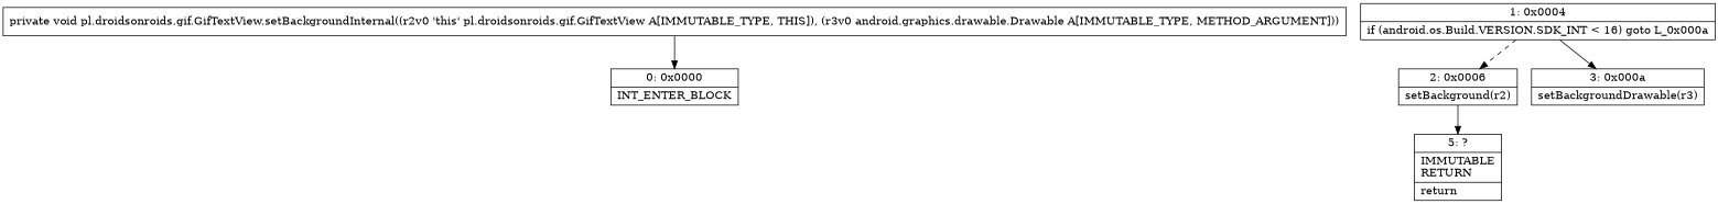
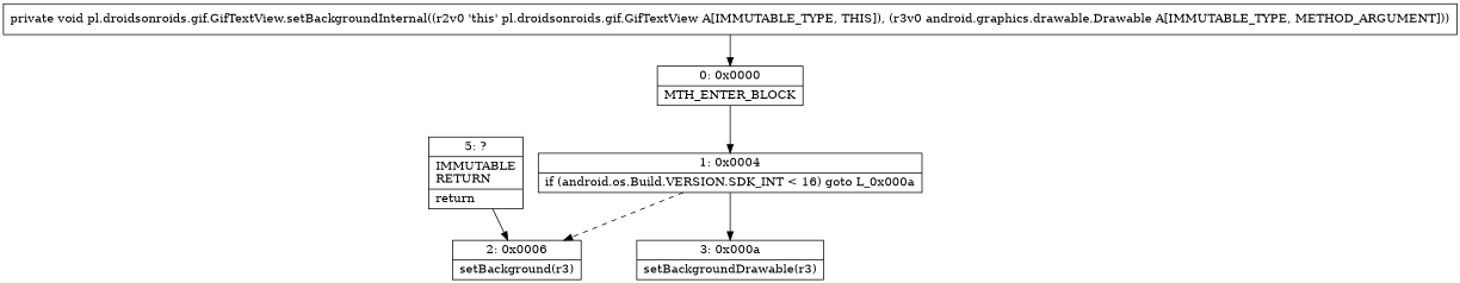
  digraph {
    node [shape=record]
-   n1 [label="{0\:\ 0x0000|INT_ENTER_BLOCK\l}"]
+   n1 [label="{0\:\ 0x0000|MTH_ENTER_BLOCK\l}"]
    n2 [label="{1\:\ 0x0004|if (android.os.Build.VERSION.SDK_INT \< 16) goto L_0x000a\l}"]
-   n3 [label="{2\:\ 0x0006|setBackground(r2)\l}"]
+   n3 [label="{2\:\ 0x0006|setBackground(r3)\l}"]
    n4 [label="{3\:\ 0x000a|setBackgroundDrawable(r3)\l}"]
    n5 [label="{5\:\ ?|IMMUTABLE\lRETURN\l|return\l}"]
    n6 [label="{private void pl.droidsonroids.gif.GifTextView.setBackgroundInternal((r2v0 'this' pl.droidsonroids.gif.GifTextView A[IMMUTABLE_TYPE, THIS]), (r3v0 android.graphics.drawable.Drawable A[IMMUTABLE_TYPE, METHOD_ARGUMENT])) }"]
+   n1 -> n2
    n2 -> n3 [style=dashed]
    n2 -> n4
-   n3 -> n5
+   n5 -> n3
    n6 -> n1
  }
